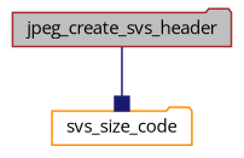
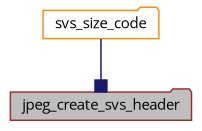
  digraph {
    rankdir=TB
    fontname="Open Sans"
    node [fontname="Open Sans" fontsize=10 shape=folder style=filled]
    n1 [color=brown fillcolor=grey75 fontcolor=black height=0.2 label=jpeg_create_svs_header width=0.4]
    n2 [color=darkorange fillcolor=white height=0.2 label=svs_size_code width=0.4]
-   n1 -> n2 [color=midnightblue fontname="Open Sans" fontsize=10 labelfontname=FreeSans labelfontsize=10 style=solid arrowhead=box]
+   n2 -> n1 [color=midnightblue fontname="Open Sans" fontsize=10 labelfontname=FreeSans labelfontsize=10 style=solid arrowhead=box]
  }
